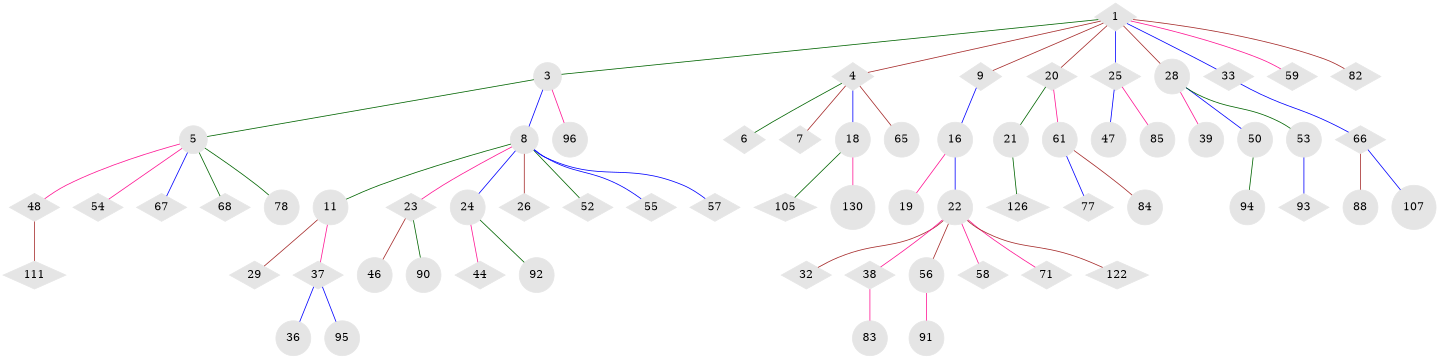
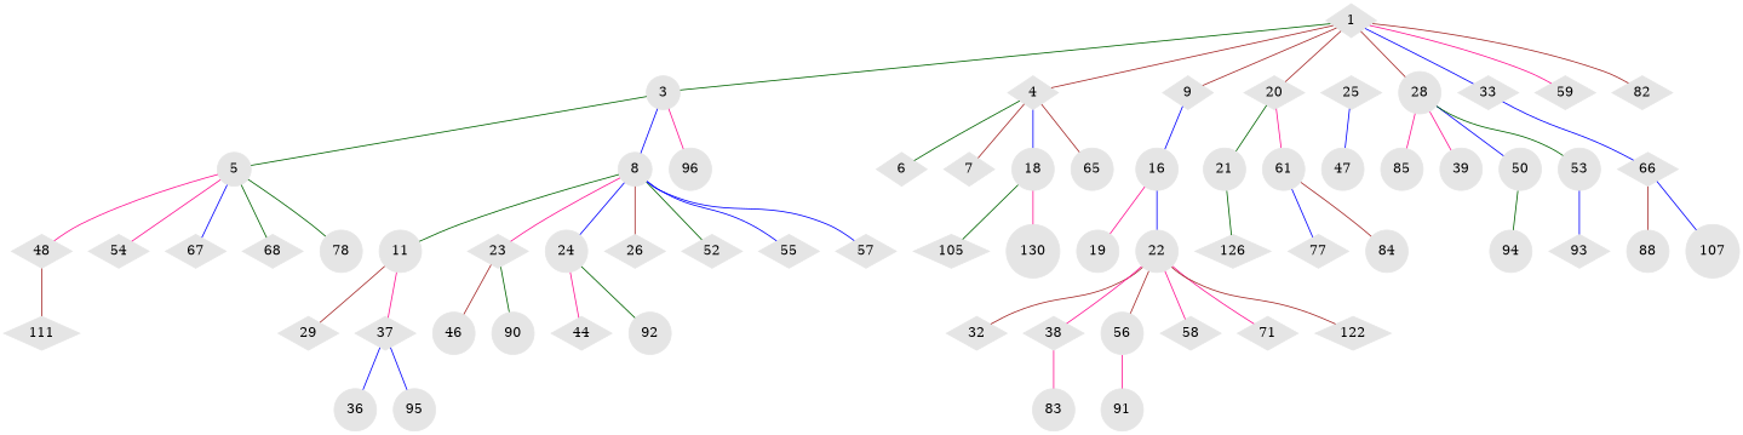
  graph {
    node [color=gray90 shape=diamond style=filled]
    edge [color=blue]
    1 [super="+2"]
    3 [shape=circle]
    4
    9
    20 [super="+86"]
    25 [super="+42+34"]
    28 [shape=circle super="+35+129"]
    33 [super="+62"]
    59
    82
    5 [shape=circle super="+30"]
    8 [shape=circle super="+31+120+12+10"]
    96 [shape=circle]
    6 [super="+72+14"]
    7 [super="+80+113+101"]
    18 [shape=circle super="+45"]
    65 [shape=circle]
    16 [shape=circle super="+63"]
    21 [shape=circle]
    61 [shape=circle super="+109"]
    47 [shape=circle]
    39 [shape=circle]
    50 [shape=circle super="+81+124"]
    53 [shape=circle]
    85 [shape=circle]
    66
    48
    54
    67 [super="+75"]
    68
    78 [shape=circle super="+118"]
    11 [shape=circle super="+13+15+64"]
    23 [super="+49+106"]
    24 [shape=circle super="+43"]
    26 [super="+116"]
    52
    55
    57 [super="+103+110"]
    105 [super="+117"]
    130 [shape=circle]
    111
    29
    37
    46 [shape=circle super="+89"]
    90 [shape=circle]
    44
    92 [shape=circle]
    19 [shape=circle super="+104"]
    22 [shape=circle super="+27"]
    36 [shape=circle]
    95 [shape=circle super="+99"]
    32 [super="+115"]
    38 [super="+69"]
    56 [shape=circle super="+60"]
    58 [super="+102"]
    71
    122
    126
    77 [super="+79"]
    84 [shape=circle]
    83 [shape=circle]
    91 [shape=circle super="+121"]
    94 [shape=circle]
    93
    88 [shape=circle]
    107 [shape=circle]
    1 -- 3 [color=darkgreen]
    1 -- 4 [color=brown]
    1 -- 9 [color=brown]
    1 -- 20 [color=brown]
-   1 -- 25
    1 -- 28 [color=brown]
    1 -- 33
    1 -- 59 [color=deeppink]
    1 -- 82 [color=brown]
    3 -- 5 [color=darkgreen]
    3 -- 8
    3 -- 96 [color=deeppink]
    4 -- 6 [color=darkgreen]
    4 -- 7 [color=brown]
    4 -- 18
    4 -- 65 [color=brown]
    9 -- 16
    20 -- 21 [color=darkgreen]
    20 -- 61 [color=deeppink]
    25 -- 47
    28 -- 39 [color=deeppink]
    28 -- 50
    28 -- 53 [color=darkgreen]
-   25 -- 85 [color=deeppink]
+   28 -- 85 [color=deeppink]
    33 -- 66
    5 -- 48 [color=deeppink]
    5 -- 54 [color=deeppink]
    5 -- 67
    5 -- 68 [color=darkgreen]
    5 -- 78 [color=darkgreen]
    8 -- 11 [color=darkgreen]
    8 -- 23 [color=deeppink]
    8 -- 24
    8 -- 26 [color=brown]
    8 -- 52 [color=darkgreen]
    8 -- 55
    8 -- 57
    18 -- 105 [color=darkgreen]
    18 -- 130 [color=deeppink]
    16 -- 19 [color=deeppink]
    16 -- 22
    21 -- 126 [color=darkgreen]
    61 -- 77
    61 -- 84 [color=brown]
    50 -- 94 [color=darkgreen]
    53 -- 93
    66 -- 88 [color=brown]
    66 -- 107
    48 -- 111 [color=brown]
    11 -- 29 [color=brown]
    11 -- 37 [color=deeppink]
    23 -- 46 [color=brown]
    23 -- 90 [color=darkgreen]
    24 -- 44 [color=deeppink]
    24 -- 92 [color=darkgreen]
    37 -- 36
    37 -- 95
    22 -- 32 [color=brown]
    22 -- 38 [color=deeppink]
    22 -- 56 [color=brown]
    22 -- 58 [color=deeppink]
    22 -- 71 [color=deeppink]
    22 -- 122 [color=brown]
    38 -- 83 [color=deeppink]
    56 -- 91 [color=deeppink]
  }
